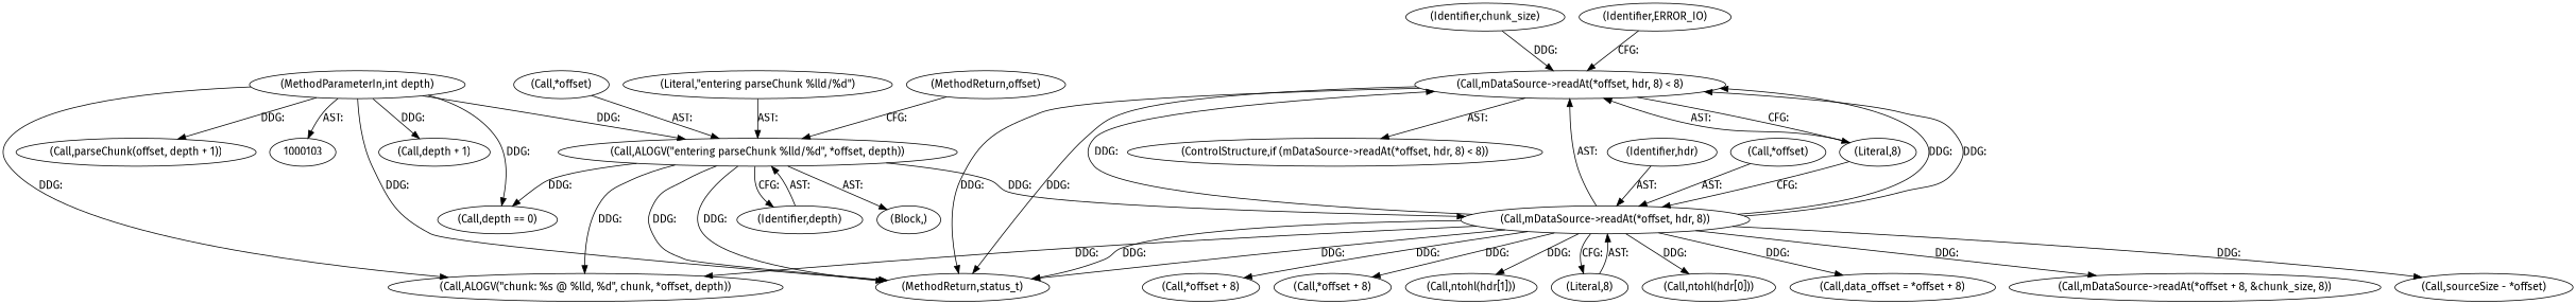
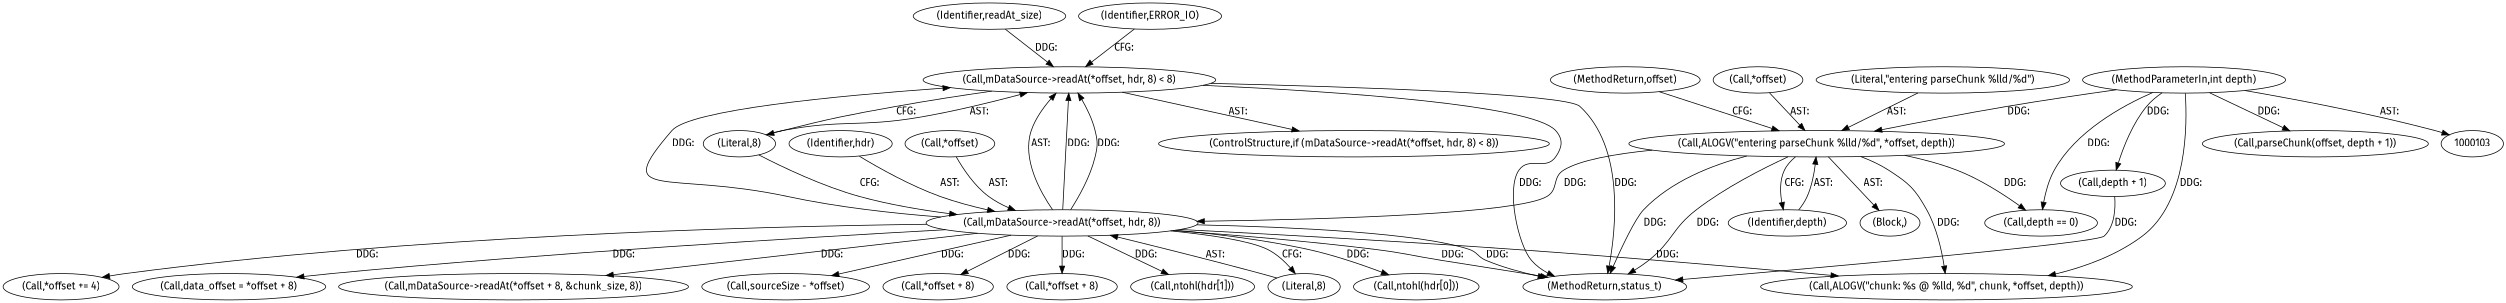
  digraph {
    fontname="Fira Sans"
    node [fontname="Fira Sans"]
    edge [fontname="Fira Sans"]
    n1 [label="(Call,mDataSource->readAt(*offset, hdr, 8) < 8)"]
    n2 [label="(Literal,8)"]
    n3 [label="(MethodReturn,status_t)"]
    n4 [label="(ControlStructure,if (mDataSource->readAt(*offset, hdr, 8) < 8))"]
    n5 [label="(Call,mDataSource->readAt(*offset, hdr, 8))"]
    n6 [label="(Call,ntohl(hdr[1]))"]
    n7 [label="(Literal,8)"]
    n8 [label="(Call,ntohl(hdr[0]))"]
    n9 [label="(Call,ALOGV(\"chunk: %s @ %lld, %d\", chunk, *offset, depth))"]
+   n10 [label="(Call,*offset += 4)"]
    n11 [label="(Call,data_offset = *offset + 8)"]
    n12 [label="(Call,mDataSource->readAt(*offset + 8, &chunk_size, 8))"]
    n13 [label="(Call,sourceSize - *offset)"]
    n14 [label="(Call,*offset + 8)"]
    n15 [label="(Call,*offset + 8)"]
    n16 [label="(Call,ALOGV(\"entering parseChunk %lld/%d\", *offset, depth))"]
    n17 [label="(Call,depth == 0)"]
    n18 [label="(Identifier,depth)"]
    n19 [label="(Block,)"]
    n20 [label="(MethodParameterIn,int depth)"]
    n21 [label="(Call,depth + 1)"]
    n22 [label="(Call,parseChunk(offset, depth + 1))"]
    1000103
-   n24 [label="(Identifier,chunk_size)"]
+   n24 [label="(Identifier,readAt_size)"]
    n25 [label="(Identifier,hdr)"]
    n26 [label="(Literal,\"entering parseChunk %lld/%d\")"]
    n27 [label="(MethodReturn,offset)"]
    n28 [label="(Identifier,ERROR_IO)"]
    n29 [label="(Call,*offset)"]
    n30 [label="(Call,*offset)"]
    n1 -> n2 [label="CFG: "]
    n1 -> n3 [label="DDG: "]
    n1 -> n3 [label="DDG: "]
    n1 -> n4 [label="AST: "]
    n2 -> n1 [label="AST: "]
    n2 -> n5 [label="CFG: "]
    n5 -> n1 [label="AST: "]
    n5 -> n1 [label="DDG: "]
    n5 -> n1 [label="DDG: "]
    n5 -> n1 [label="DDG: "]
    n5 -> n3 [label="DDG: "]
    n5 -> n3 [label="DDG: "]
    n5 -> n6 [label="DDG: "]
    n5 -> n7 [label="CFG: "]
    n5 -> n8 [label="DDG: "]
    n5 -> n9 [label="DDG: "]
+   n5 -> n10 [label="DDG: "]
    n5 -> n11 [label="DDG: "]
    n5 -> n12 [label="DDG: "]
    n5 -> n13 [label="DDG: "]
    n5 -> n14 [label="DDG: "]
    n5 -> n15 [label="DDG: "]
    n7 -> n5 [label="AST: "]
    n16 -> n3 [label="DDG: "]
    n16 -> n3 [label="DDG: "]
    n16 -> n5 [label="DDG: "]
    n16 -> n9 [label="DDG: "]
    n16 -> n17 [label="DDG: "]
    n16 -> n18 [label="CFG: "]
    n16 -> n19 [label="AST: "]
    n18 -> n16 [label="AST: "]
-   n20 -> n3 [label="DDG: "]
+   n21 -> n3 [label="DDG: "]
    n20 -> n9 [label="DDG: "]
    n20 -> n16 [label="DDG: "]
    n20 -> n17 [label="DDG: "]
    n20 -> n21 [label="DDG: "]
    n20 -> n22 [label="DDG: "]
    n20 -> 1000103 [label="AST: "]
    n24 -> n1 [label="DDG: "]
    n25 -> n5 [label="AST: "]
    n26 -> n16 [label="AST: "]
    n27 -> n16 [label="CFG: "]
    n28 -> n1 [label="CFG: "]
    n29 -> n5 [label="AST: "]
    n30 -> n16 [label="AST: "]
  }
